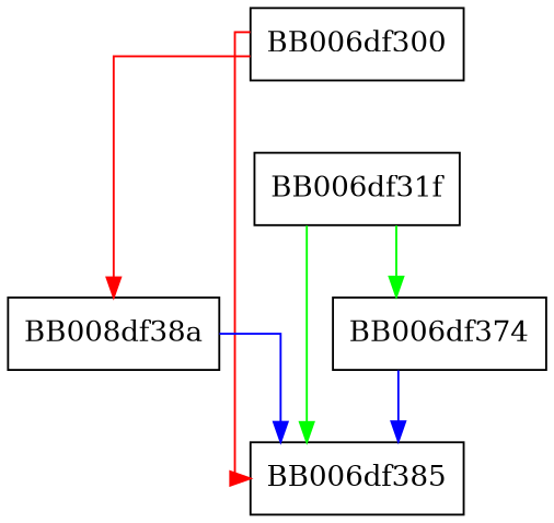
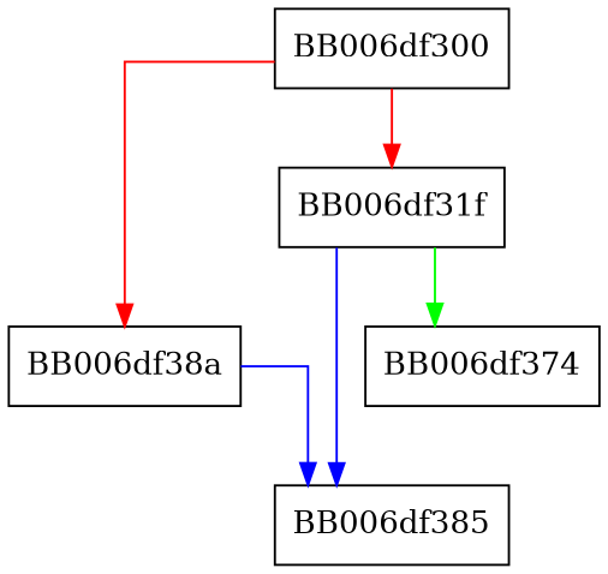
  digraph {
    splines=ortho
    node [shape=box]
    edge [color=red]
    BB006df300
-   BB006df38a [label=BB008df38a]
+   BB006df38a
    BB006df31f
    BB006df385
    BB006df374
    BB006df300 -> BB006df38a
-   BB006df300 -> BB006df385
+   BB006df300 -> BB006df31f
    BB006df38a -> BB006df385 [color=blue]
-   BB006df31f -> BB006df385 [color=green]
+   BB006df31f -> BB006df385 [color=blue]
    BB006df31f -> BB006df374 [color=green]
-   BB006df374 -> BB006df385 [color=blue]
  }
